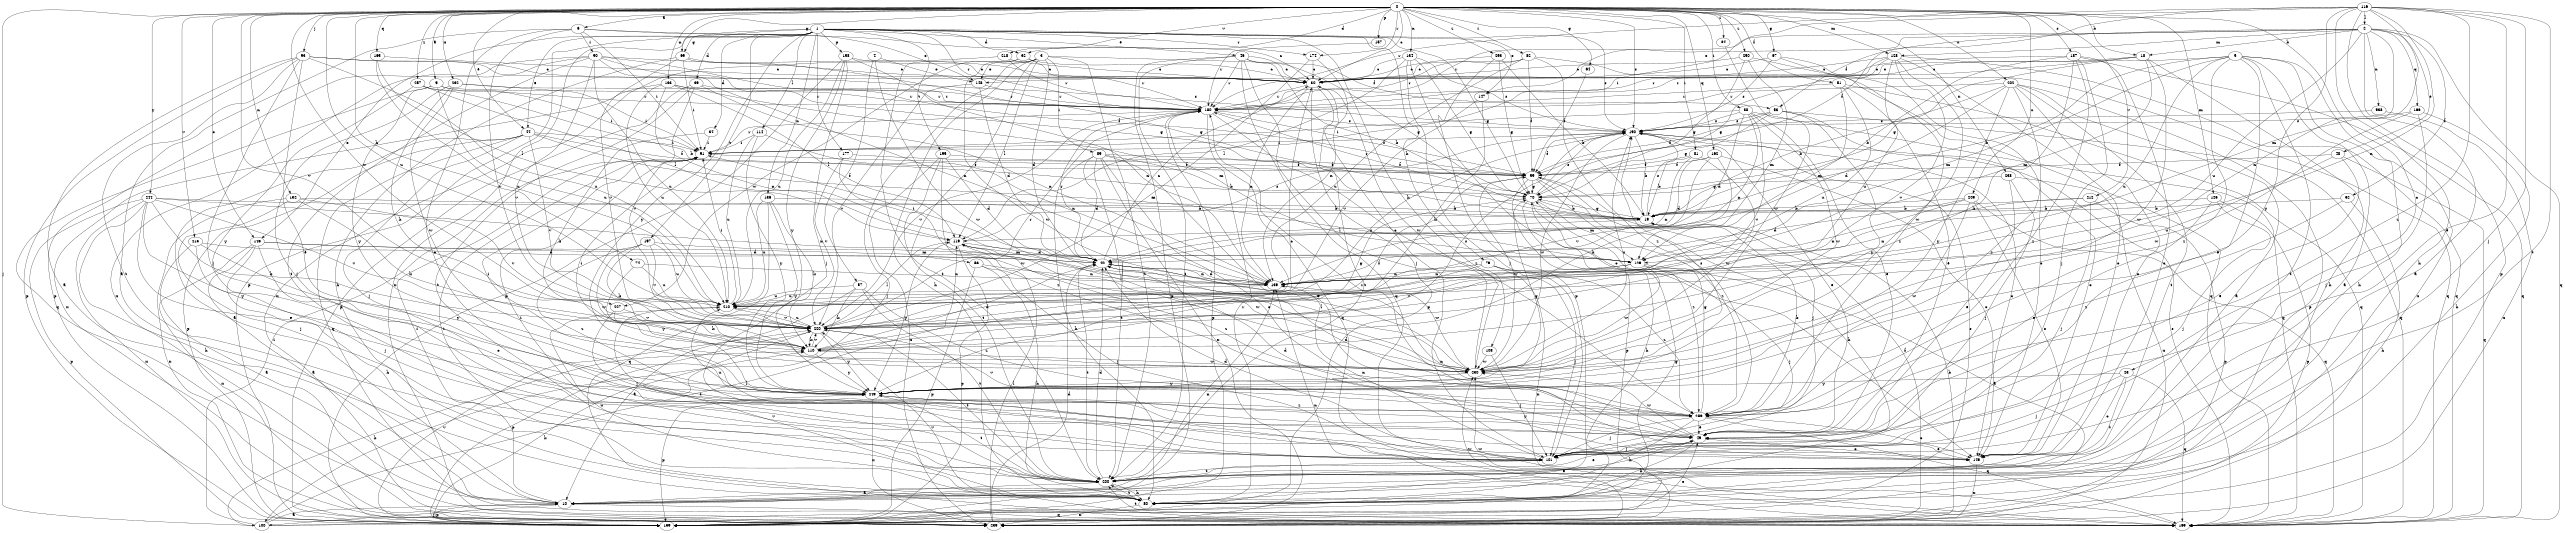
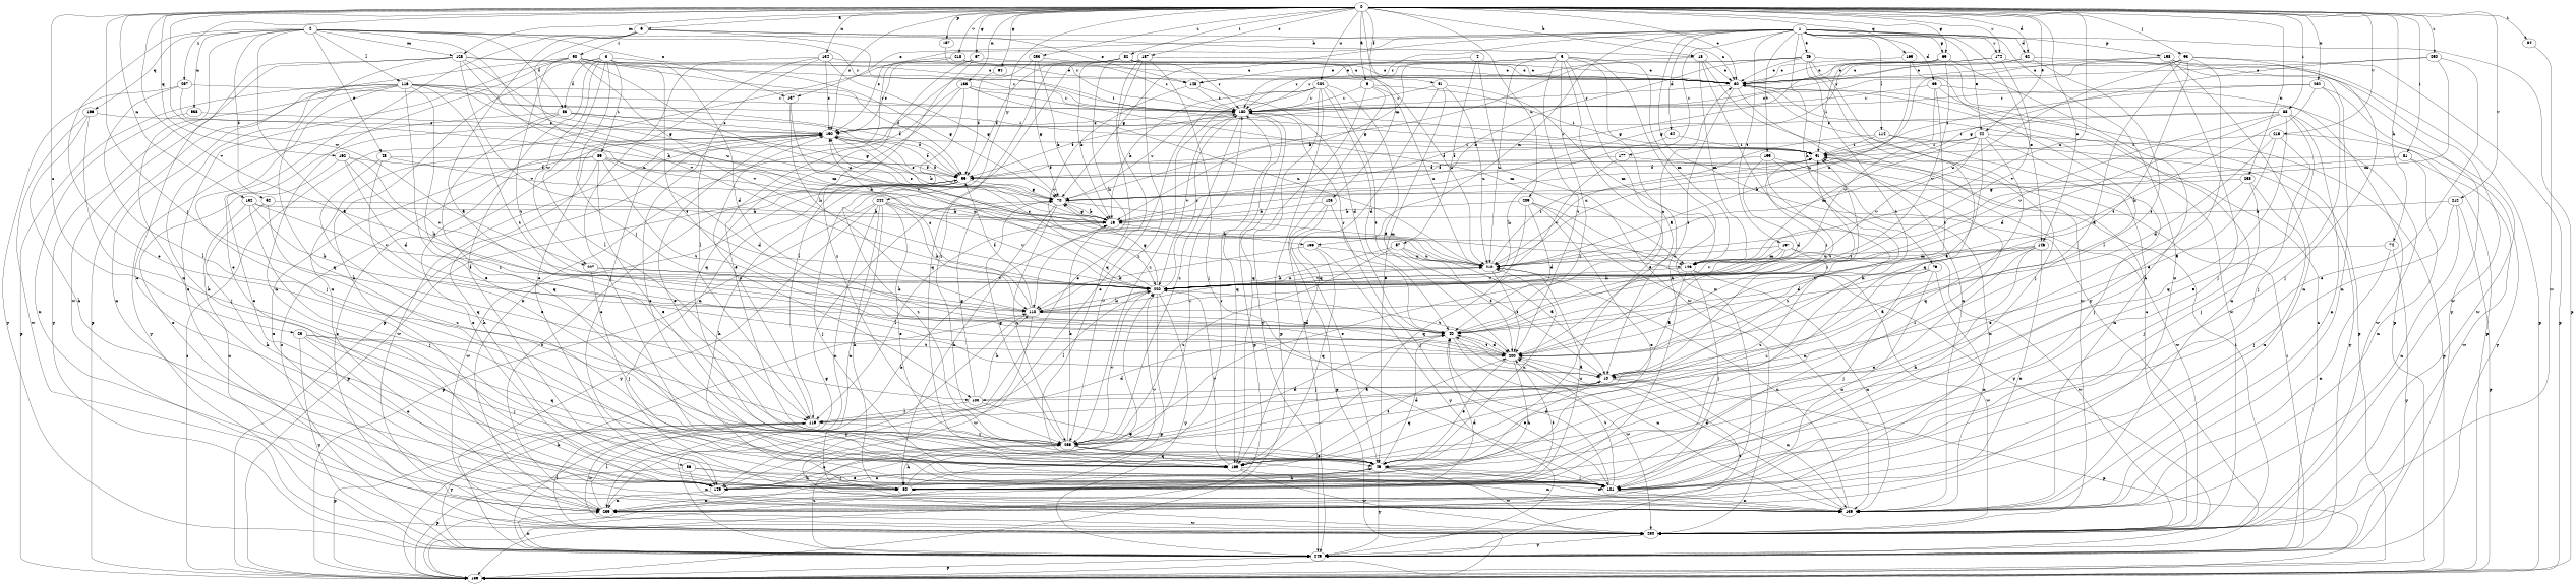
  strict digraph {
    0
    6
    9
    18
    23
    30
    32
    44
    51
    64
    67
    69
    74
    81
    82
    84
    88
    93
    100
    125
    128
    132
    133
    134
    146
    157
    162
    165
    174
    187
    190
    202
    209
    210
    212
    215
    218
    220
    227
    232
    238
    244
    250
    253
    257
    10
    148
    90
    91
    149
    180
    249
    169
    70
    80
    230
    129
    200
    101
    159
    139
    59
    49
    259
    19
    40
    119
    110
    239
    1
    34
    39
    46
    79
-   108
    114
    136
-   147
+   147 [label=137]
    158
    177
    195
    197
    2
    48
    52
    53
    116
    n88 [label=938]
    166
    3
    56
    89
    4
    57
    5
    0 -> 6 [label=a]
    0 -> 9 [label=a]
    0 -> 18 [label=b]
    0 -> 23 [label=c]
    0 -> 30 [label=c]
    0 -> 32 [label=d]
    0 -> 44 [label=e]
    0 -> 51 [label=f]
    0 -> 64 [label=g]
    0 -> 67 [label=g]
    0 -> 69 [label=g]
    0 -> 74 [label=h]
    0 -> 81 [label=i]
    0 -> 82 [label=i]
    0 -> 84 [label=i]
    0 -> 88 [label=i]
    0 -> 93 [label=j]
    0 -> 100 [label=j]
    0 -> 125 [label=m]
    0 -> 128 [label=m]
    0 -> 132 [label=n]
    0 -> 133 [label=n]
    0 -> 134 [label=n]
    0 -> 146 [label=o]
    0 -> 157 [label=p]
    0 -> 162 [label=q]
    0 -> 165 [label=q]
    0 -> 174 [label=r]
    0 -> 187 [label=s]
    0 -> 190 [label=s]
    0 -> 202 [label=u]
    0 -> 209 [label=u]
    0 -> 210 [label=u]
    0 -> 212 [label=v]
    0 -> 215 [label=v]
    0 -> 218 [label=v]
    0 -> 220 [label=v]
    0 -> 227 [label=w]
    0 -> 232 [label=x]
    0 -> 238 [label=x]
    0 -> 244 [label=y]
    0 -> 250 [label=z]
    0 -> 253 [label=z]
    0 -> 257 [label=z]
    6 -> 30 [label=c]
    6 -> 220 [label=v]
    6 -> 10 [label=a]
    6 -> 148 [label=o]
    6 -> 90 [label=i]
    6 -> 91 [label=i]
    6 -> 149 [label=o]
    9 -> 210 [label=u]
    9 -> 91 [label=i]
    9 -> 180 [label=r]
    9 -> 249 [label=y]
    9 -> 169 [label=q]
    18 -> 30 [label=c]
    18 -> 180 [label=r]
-   18 -> 70 [label=g]
+   174 -> 70 [label=g]
    18 -> 80 [label=h]
    18 -> 230 [label=w]
    18 -> 129 [label=m]
    23 -> 149 [label=o]
    23 -> 249 [label=y]
    23 -> 169 [label=q]
    23 -> 200 [label=t]
    23 -> 101 [label=j]
    30 -> 180 [label=r]
    30 -> 230 [label=w]
    30 -> 200 [label=t]
    30 -> 159 [label=p]
    30 -> 139 [label=n]
    32 -> 30 [label=c]
    32 -> 180 [label=r]
    32 -> 230 [label=w]
    32 -> 200 [label=t]
    44 -> 220 [label=v]
    44 -> 10 [label=a]
    44 -> 91 [label=i]
    44 -> 169 [label=q]
    44 -> 129 [label=m]
    44 -> 101 [label=j]
    44 -> 159 [label=p]
    44 -> 59 [label=f]
    51 -> 210 [label=u]
    51 -> 180 [label=r]
    51 -> 169 [label=q]
    51 -> 129 [label=m]
    51 -> 49 [label=e]
    64 -> 59 [label=f]
    67 -> 30 [label=c]
    67 -> 190 [label=s]
    67 -> 169 [label=q]
    67 -> 259 [label=z]
    69 -> 30 [label=c]
    69 -> 220 [label=v]
    69 -> 91 [label=i]
    69 -> 70 [label=g]
    69 -> 80 [label=h]
    74 -> 210 [label=u]
    74 -> 249 [label=y]
    74 -> 139 [label=n]
    81 -> 230 [label=w]
    81 -> 139 [label=n]
    81 -> 59 [label=f]
    81 -> 19 [label=b]
    82 -> 30 [label=c]
    82 -> 210 [label=u]
    82 -> 180 [label=r]
    82 -> 169 [label=q]
    82 -> 59 [label=f]
    82 -> 259 [label=z]
    84 -> 230 [label=w]
    88 -> 190 [label=s]
    88 -> 220 [label=v]
    88 -> 91 [label=i]
    88 -> 169 [label=q]
    88 -> 230 [label=w]
    88 -> 139 [label=n]
    88 -> 49 [label=e]
    88 -> 40 [label=d]
    93 -> 30 [label=c]
    93 -> 190 [label=s]
    93 -> 210 [label=u]
    93 -> 10 [label=a]
    93 -> 200 [label=t]
    93 -> 101 [label=j]
    93 -> 159 [label=p]
    93 -> 49 [label=e]
    100 -> 10 [label=a]
-   100 -> 91 [label=i]
+   215 -> 91 [label=i]
    100 -> 70 [label=g]
    100 -> 49 [label=e]
    100 -> 119 [label=l]
    100 -> 110 [label=k]
    125 -> 101 [label=j]
    125 -> 159 [label=p]
    125 -> 49 [label=e]
    125 -> 19 [label=b]
    128 -> 30 [label=c]
    128 -> 210 [label=u]
    128 -> 220 [label=v]
    128 -> 149 [label=o]
    128 -> 180 [label=r]
    128 -> 169 [label=q]
    128 -> 70 [label=g]
    128 -> 230 [label=w]
    132 -> 220 [label=v]
    132 -> 101 [label=j]
    132 -> 19 [label=b]
    132 -> 110 [label=k]
    132 -> 239 [label=x]
    133 -> 210 [label=u]
    133 -> 180 [label=r]
    133 -> 129 [label=m]
    133 -> 139 [label=n]
    133 -> 119 [label=l]
    133 -> 239 [label=x]
    134 -> 30 [label=c]
    134 -> 190 [label=s]
    134 -> 149 [label=o]
    134 -> 70 [label=g]
    134 -> 101 [label=j]
    134 -> 119 [label=l]
    146 -> 10 [label=a]
    146 -> 149 [label=o]
    146 -> 80 [label=h]
    146 -> 129 [label=m]
    146 -> 40 [label=d]
    146 -> 239 [label=x]
    157 -> 180 [label=r]
    162 -> 220 [label=v]
    162 -> 149 [label=o]
    162 -> 59 [label=f]
    162 -> 40 [label=d]
    162 -> 110 [label=k]
    165 -> 30 [label=c]
    165 -> 210 [label=u]
    165 -> 119 [label=l]
    174 -> 30 [label=c]
    174 -> 220 [label=v]
    174 -> 139 [label=n]
    187 -> 30 [label=c]
    187 -> 149 [label=o]
    187 -> 169 [label=q]
    187 -> 101 [label=j]
    187 -> 259 [label=z]
    187 -> 19 [label=b]
    187 -> 110 [label=k]
    190 -> 91 [label=i]
    190 -> 149 [label=o]
    190 -> 230 [label=w]
    190 -> 59 [label=f]
    190 -> 49 [label=e]
    190 -> 19 [label=b]
    202 -> 10 [label=a]
    202 -> 149 [label=o]
    202 -> 180 [label=r]
    202 -> 249 [label=y]
    202 -> 200 [label=t]
    202 -> 159 [label=p]
    202 -> 259 [label=z]
    202 -> 19 [label=b]
    202 -> 40 [label=d]
    209 -> 149 [label=o]
-   209 -> 249 [label=w]
+   209 -> 249 [label=y]
    209 -> 169 [label=q]
    209 -> 139 [label=n]
    209 -> 19 [label=b]
    209 -> 40 [label=d]
    210 -> 220 [label=v]
    210 -> 91 [label=i]
    210 -> 200 [label=t]
    212 -> 101 [label=j]
    212 -> 159 [label=p]
    212 -> 139 [label=n]
    212 -> 19 [label=b]
    215 -> 10 [label=a]
    215 -> 249 [label=y]
    215 -> 101 [label=j]
    215 -> 40 [label=d]
    218 -> 30 [label=c]
    218 -> 180 [label=r]
+   218 -> 49 [label=e]
    218 -> 239 [label=x]
    220 -> 190 [label=s]
    220 -> 210 [label=u]
    220 -> 180 [label=r]
    220 -> 249 [label=y]
    220 -> 70 [label=g]
    220 -> 200 [label=t]
    220 -> 159 [label=p]
    220 -> 119 [label=l]
    220 -> 110 [label=k]
    227 -> 220 [label=v]
    227 -> 101 [label=j]
    227 -> 110 [label=k]
    232 -> 91 [label=i]
    232 -> 180 [label=r]
    232 -> 230 [label=w]
    232 -> 101 [label=j]
    232 -> 110 [label=k]
    238 -> 70 [label=g]
    238 -> 101 [label=j]
    238 -> 49 [label=e]
    238 -> 239 [label=x]
    244 -> 220 [label=v]
    244 -> 249 [label=y]
    244 -> 80 [label=h]
    244 -> 159 [label=p]
    244 -> 139 [label=n]
    244 -> 49 [label=e]
    244 -> 19 [label=b]
    244 -> 110 [label=k]
    244 -> 239 [label=x]
    250 -> 30 [label=c]
    250 -> 149 [label=o]
    250 -> 70 [label=g]
    250 -> 129 [label=m]
    253 -> 30 [label=c]
    253 -> 70 [label=g]
    253 -> 159 [label=p]
    253 -> 19 [label=b]
    257 -> 180 [label=r]
    257 -> 249 [label=y]
    257 -> 19 [label=b]
    257 -> 119 [label=l]
    10 -> 100 [label=j]
    10 -> 91 [label=i]
    10 -> 169 [label=q]
    10 -> 159 [label=p]
    10 -> 139 [label=n]
    10 -> 49 [label=e]
    148 -> 220 [label=v]
    148 -> 180 [label=r]
    148 -> 40 [label=d]
    90 -> 30 [label=c]
    90 -> 210 [label=u]
    90 -> 220 [label=v]
    90 -> 70 [label=g]
    90 -> 200 [label=t]
    90 -> 159 [label=p]
    90 -> 139 [label=n]
    90 -> 59 [label=f]
    90 -> 239 [label=x]
    91 -> 180 [label=r]
    91 -> 59 [label=f]
    149 -> 180 [label=r]
    149 -> 49 [label=e]
    149 -> 239 [label=x]
    180 -> 190 [label=s]
    180 -> 220 [label=v]
    180 -> 169 [label=q]
    180 -> 159 [label=p]
    180 -> 59 [label=f]
    180 -> 259 [label=z]
    249 -> 30 [label=c]
    249 -> 190 [label=s]
    249 -> 91 [label=i]
    249 -> 70 [label=g]
    249 -> 200 [label=t]
    249 -> 159 [label=p]
    249 -> 259 [label=z]
    249 -> 239 [label=x]
    169 -> 190 [label=s]
    169 -> 220 [label=v]
    169 -> 230 [label=w]
    169 -> 200 [label=t]
    169 -> 139 [label=n]
    70 -> 190 [label=s]
    70 -> 180 [label=r]
    70 -> 80 [label=h]
    70 -> 129 [label=m]
    70 -> 259 [label=z]
    70 -> 19 [label=b]
    80 -> 210 [label=u]
    80 -> 220 [label=v]
    80 -> 91 [label=i]
    80 -> 180 [label=r]
    80 -> 200 [label=t]
    80 -> 239 [label=x]
    230 -> 30 [label=c]
    230 -> 190 [label=s]
    230 -> 91 [label=i]
    230 -> 249 [label=y]
    230 -> 119 [label=l]
    129 -> 220 [label=v]
    129 -> 10 [label=a]
    129 -> 230 [label=w]
    129 -> 101 [label=j]
    129 -> 139 [label=n]
    200 -> 10 [label=a]
    200 -> 91 [label=i]
    200 -> 80 [label=h]
    200 -> 49 [label=e]
    200 -> 40 [label=d]
    101 -> 200 [label=t]
    101 -> 139 [label=n]
    101 -> 40 [label=d]
    159 -> 190 [label=s]
    159 -> 220 [label=v]
    159 -> 110 [label=k]
    139 -> 210 [label=u]
    139 -> 40 [label=d]
    59 -> 70 [label=g]
    59 -> 80 [label=h]
    59 -> 230 [label=w]
    59 -> 101 [label=j]
    59 -> 159 [label=p]
    59 -> 259 [label=z]
    49 -> 210 [label=u]
    49 -> 149 [label=o]
    49 -> 249 [label=y]
    49 -> 80 [label=h]
    49 -> 230 [label=w]
    49 -> 101 [label=j]
    49 -> 139 [label=n]
    49 -> 40 [label=d]
    259 -> 220 [label=v]
    259 -> 149 [label=o]
    259 -> 169 [label=q]
    259 -> 70 [label=g]
    259 -> 80 [label=h]
    259 -> 101 [label=j]
    259 -> 49 [label=e]
    259 -> 19 [label=b]
    259 -> 40 [label=d]
    19 -> 190 [label=s]
    19 -> 70 [label=g]
    19 -> 119 [label=l]
    40 -> 30 [label=c]
    40 -> 91 [label=i]
    40 -> 180 [label=r]
    40 -> 230 [label=w]
    40 -> 200 [label=t]
    40 -> 139 [label=n]
    119 -> 190 [label=s]
    119 -> 249 [label=y]
    119 -> 230 [label=w]
    119 -> 159 [label=p]
    119 -> 259 [label=z]
    119 -> 40 [label=d]
    110 -> 190 [label=s]
    110 -> 220 [label=v]
    110 -> 249 [label=y]
    110 -> 230 [label=w]
    110 -> 59 [label=f]
    110 -> 40 [label=d]
    239 -> 230 [label=w]
    239 -> 59 [label=f]
    239 -> 19 [label=b]
    239 -> 40 [label=d]
    239 -> 119 [label=l]
    1 -> 32 [label=d]
    1 -> 44 [label=e]
    1 -> 69 [label=g]
    1 -> 146 [label=o]
    1 -> 174 [label=r]
    1 -> 190 [label=s]
    1 -> 180 [label=r]
    1 -> 249 [label=y]
    1 -> 70 [label=g]
    1 -> 159 [label=p]
    1 -> 239 [label=x]
    1 -> 34 [label=d]
    1 -> 39 [label=d]
    1 -> 46 [label=e]
    1 -> 79 [label=h]
-   1 -> 108 [label=k]
    1 -> 114 [label=l]
    1 -> 136 [label=n]
    1 -> 147 [label=o]
    1 -> 158 [label=p]
    1 -> 177 [label=r]
    1 -> 195 [label=t]
    1 -> 197 [label=t]
    34 -> 91 [label=i]
    34 -> 110 [label=k]
    39 -> 220 [label=v]
    39 -> 180 [label=r]
    39 -> 200 [label=t]
    39 -> 159 [label=p]
    39 -> 139 [label=n]
    46 -> 30 [label=c]
    46 -> 180 [label=r]
    46 -> 169 [label=q]
    46 -> 70 [label=g]
    46 -> 200 [label=t]
    46 -> 101 [label=j]
    46 -> 159 [label=p]
    46 -> 19 [label=b]
    79 -> 220 [label=v]
    79 -> 101 [label=j]
    79 -> 139 [label=n]
    79 -> 259 [label=z]
    79 -> 239 [label=x]
-   108 -> 230 [label=w]
-   108 -> 101 [label=j]
    114 -> 210 [label=u]
    114 -> 91 [label=i]
    114 -> 249 [label=y]
    114 -> 139 [label=n]
    136 -> 210 [label=u]
    136 -> 249 [label=y]
    136 -> 169 [label=q]
-   136 -> 19 [label=b]
+   19 -> 136 [label=b]
    136 -> 110 [label=k]
    147 -> 220 [label=v]
    147 -> 110 [label=k]
    158 -> 30 [label=c]
    158 -> 210 [label=u]
    158 -> 249 [label=y]
    158 -> 101 [label=j]
    158 -> 159 [label=p]
    158 -> 139 [label=n]
    177 -> 220 [label=v]
    177 -> 230 [label=w]
    177 -> 59 [label=f]
    195 -> 200 [label=t]
    195 -> 59 [label=f]
    195 -> 259 [label=z]
    195 -> 40 [label=d]
    195 -> 239 [label=x]
    197 -> 210 [label=u]
    197 -> 220 [label=v]
    197 -> 230 [label=w]
    197 -> 129 [label=m]
    197 -> 259 [label=z]
    197 -> 110 [label=k]
    2 -> 18 [label=b]
    2 -> 128 [label=m]
    2 -> 210 [label=u]
    2 -> 10 [label=a]
    2 -> 180 [label=r]
-   2 -> 169 [label=q]
+   2 -> 169 [label=o]
    2 -> 139 [label=n]
    2 -> 147 [label=o]
    2 -> 48 [label=e]
    2 -> 52 [label=f]
    2 -> 53 [label=f]
-   116 -> 2 [label=l]
+   2 -> 116 [label=l]
    2 -> n88 [label=n]
    2 -> 166 [label=q]
    48 -> 210 [label=u]
    48 -> 169 [label=q]
    48 -> 59 [label=f]
    48 -> 49 [label=e]
    52 -> 80 [label=h]
    52 -> 259 [label=z]
    52 -> 19 [label=b]
    53 -> 190 [label=s]
    53 -> 149 [label=o]
    53 -> 249 [label=y]
    53 -> 169 [label=q]
    53 -> 70 [label=g]
    53 -> 59 [label=f]
    116 -> 91 [label=i]
    116 -> 180 [label=r]
    116 -> 249 [label=y]
    116 -> 80 [label=h]
    116 -> 129 [label=m]
    116 -> 200 [label=t]
    116 -> 101 [label=j]
    116 -> 159 [label=p]
    116 -> 139 [label=n]
    116 -> 59 [label=f]
    116 -> 49 [label=e]
    116 -> 259 [label=z]
    n88 -> 190 [label=s]
    n88 -> 239 [label=x]
    166 -> 190 [label=s]
    166 -> 80 [label=h]
    166 -> 230 [label=w]
    166 -> 101 [label=j]
    3 -> 100 [label=j]
    3 -> 227 [label=w]
    3 -> 148 [label=o]
    3 -> 80 [label=h]
    3 -> 200 [label=t]
    3 -> 40 [label=d]
    3 -> 119 [label=l]
    3 -> 53 [label=f]
    3 -> 56 [label=f]
    3 -> 89 [label=i]
    56 -> 80 [label=h]
    56 -> 101 [label=j]
    56 -> 159 [label=p]
    56 -> 139 [label=n]
    89 -> 149 [label=o]
    89 -> 80 [label=h]
    89 -> 200 [label=t]
    89 -> 59 [label=f]
    89 -> 49 [label=e]
    89 -> 19 [label=b]
    89 -> 40 [label=d]
    89 -> 239 [label=x]
    4 -> 148 [label=o]
    4 -> 230 [label=w]
    4 -> 57 [label=f]
    57 -> 210 [label=u]
    57 -> 10 [label=a]
    57 -> 200 [label=t]
    57 -> 259 [label=z]
    57 -> 110 [label=k]
    5 -> 210 [label=u]
    5 -> 10 [label=a]
    5 -> 148 [label=o]
    5 -> 80 [label=h]
    5 -> 129 [label=m]
    5 -> 200 [label=t]
    5 -> 49 [label=e]
    5 -> 259 [label=z]
    5 -> 19 [label=b]
    5 -> 239 [label=x]
  }
